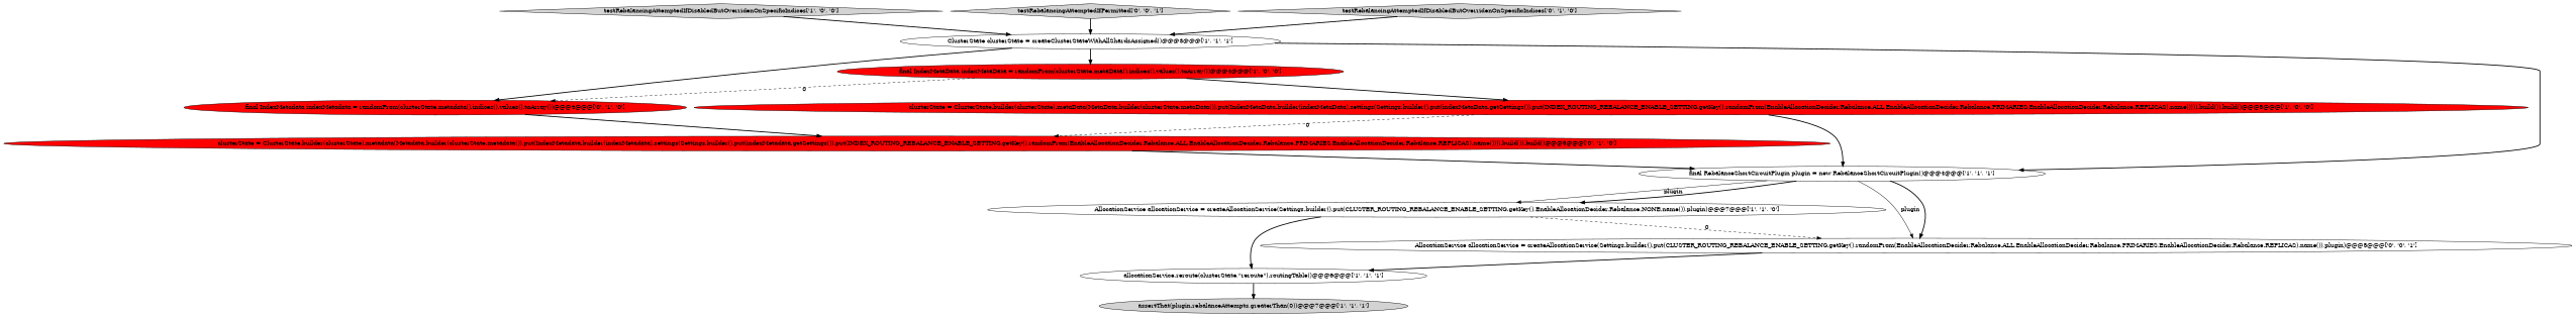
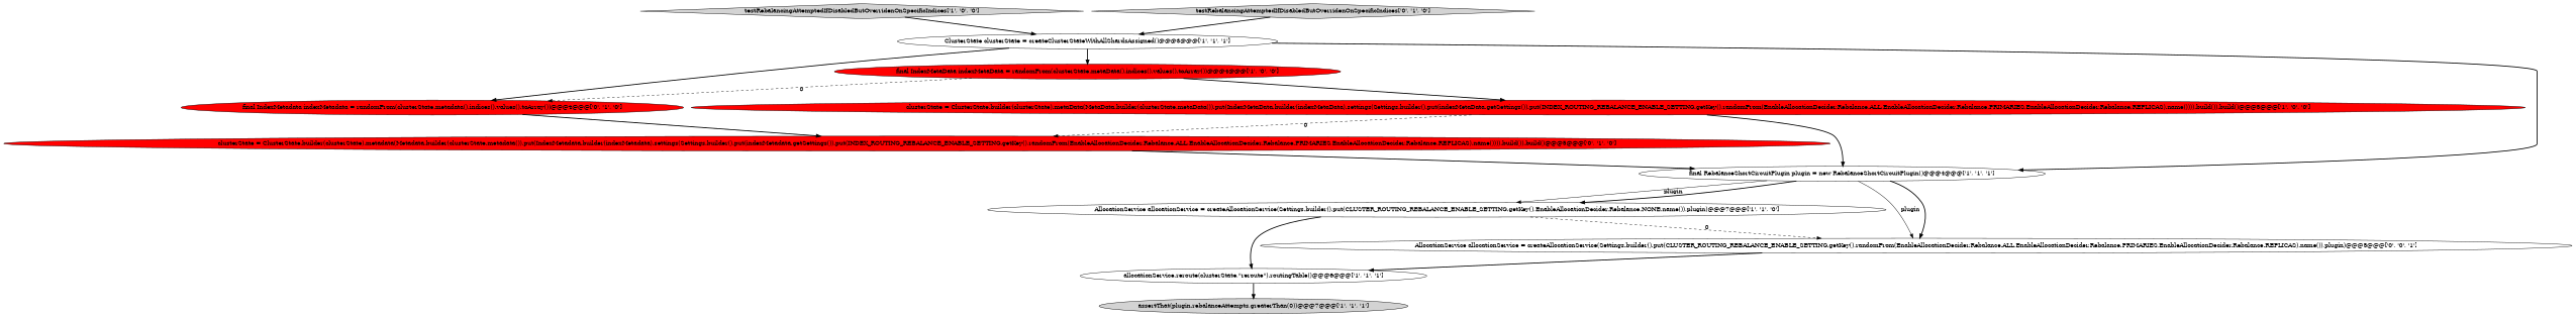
  digraph {
    node [fillcolor=white shape=ellipse style=filled]
    edge [style=bold]
    n1 [fillcolor=red label="final IndexMetadata indexMetadata = randomFrom(clusterState.metadata().indices().values().toArray())@@@4@@@['0', '1', '0']"]
    n2 [fillcolor=red label="clusterState = ClusterState.builder(clusterState).metadata(Metadata.builder(clusterState.metadata()).put(IndexMetadata.builder(indexMetadata).settings(Settings.builder().put(indexMetadata.getSettings()).put(INDEX_ROUTING_REBALANCE_ENABLE_SETTING.getKey(),randomFrom(EnableAllocationDecider.Rebalance.ALL,EnableAllocationDecider.Rebalance.PRIMARIES,EnableAllocationDecider.Rebalance.REPLICAS).name()))).build()).build()@@@5@@@['0', '1', '0']"]
    n3 [label="allocationService.reroute(clusterState,\"reroute\").routingTable()@@@6@@@['1', '1', '1']"]
    n4 [fillcolor=lightgray label="assertThat(plugin.rebalanceAttempts,greaterThan(0))@@@7@@@['1', '1', '1']"]
    n5 [fillcolor=lightgray label="testRebalancingAttemptedIfDisabledButOverridenOnSpecificIndices['1', '0', '0']" shape=diamond]
    n6 [label="ClusterState clusterState = createClusterStateWithAllShardsAssigned()@@@3@@@['1', '1', '1']"]
    n7 [fillcolor=red label="clusterState = ClusterState.builder(clusterState).metaData(MetaData.builder(clusterState.metaData()).put(IndexMetaData.builder(indexMetaData).settings(Settings.builder().put(indexMetaData.getSettings()).put(INDEX_ROUTING_REBALANCE_ENABLE_SETTING.getKey(),randomFrom(EnableAllocationDecider.Rebalance.ALL,EnableAllocationDecider.Rebalance.PRIMARIES,EnableAllocationDecider.Rebalance.REPLICAS).name()))).build()).build()@@@5@@@['1', '0', '0']"]
    n8 [label="final RebalanceShortCircuitPlugin plugin = new RebalanceShortCircuitPlugin()@@@4@@@['1', '1', '1']"]
    n9 [label="AllocationService allocationService = createAllocationService(Settings.builder().put(CLUSTER_ROUTING_REBALANCE_ENABLE_SETTING.getKey(),EnableAllocationDecider.Rebalance.NONE.name()),plugin)@@@7@@@['1', '1', '0']"]
    n10 [label="AllocationService allocationService = createAllocationService(Settings.builder().put(CLUSTER_ROUTING_REBALANCE_ENABLE_SETTING.getKey(),randomFrom(EnableAllocationDecider.Rebalance.ALL,EnableAllocationDecider.Rebalance.PRIMARIES,EnableAllocationDecider.Rebalance.REPLICAS).name()),plugin)@@@5@@@['0', '0', '1']"]
-   n11 [fillcolor=lightgray label="testRebalancingAttemptedIfPermitted['0', '0', '1']" shape=diamond]
    n12 [fillcolor=red label="final IndexMetaData indexMetaData = randomFrom(clusterState.metaData().indices().values().toArray())@@@4@@@['1', '0', '0']"]
    n13 [fillcolor=lightgray label="testRebalancingAttemptedIfDisabledButOverridenOnSpecificIndices['0', '1', '0']" shape=diamond]
    n1 -> n2
    n2 -> n8
    n3 -> n4
    n5 -> n6
    n6 -> n1
    n6 -> n8
    n6 -> n12
    n7 -> n2 [label=0 style=dashed]
    n7 -> n8
    n8 -> n9 [label=plugin style=solid]
    n8 -> n9
    n8 -> n10 [label=plugin style=solid]
    n8 -> n10
    n9 -> n3
    n9 -> n10 [label=0 style=dashed]
    n10 -> n3
-   n11 -> n6
    n12 -> n1 [label=0 style=dashed]
    n12 -> n7
    n13 -> n6
  }
